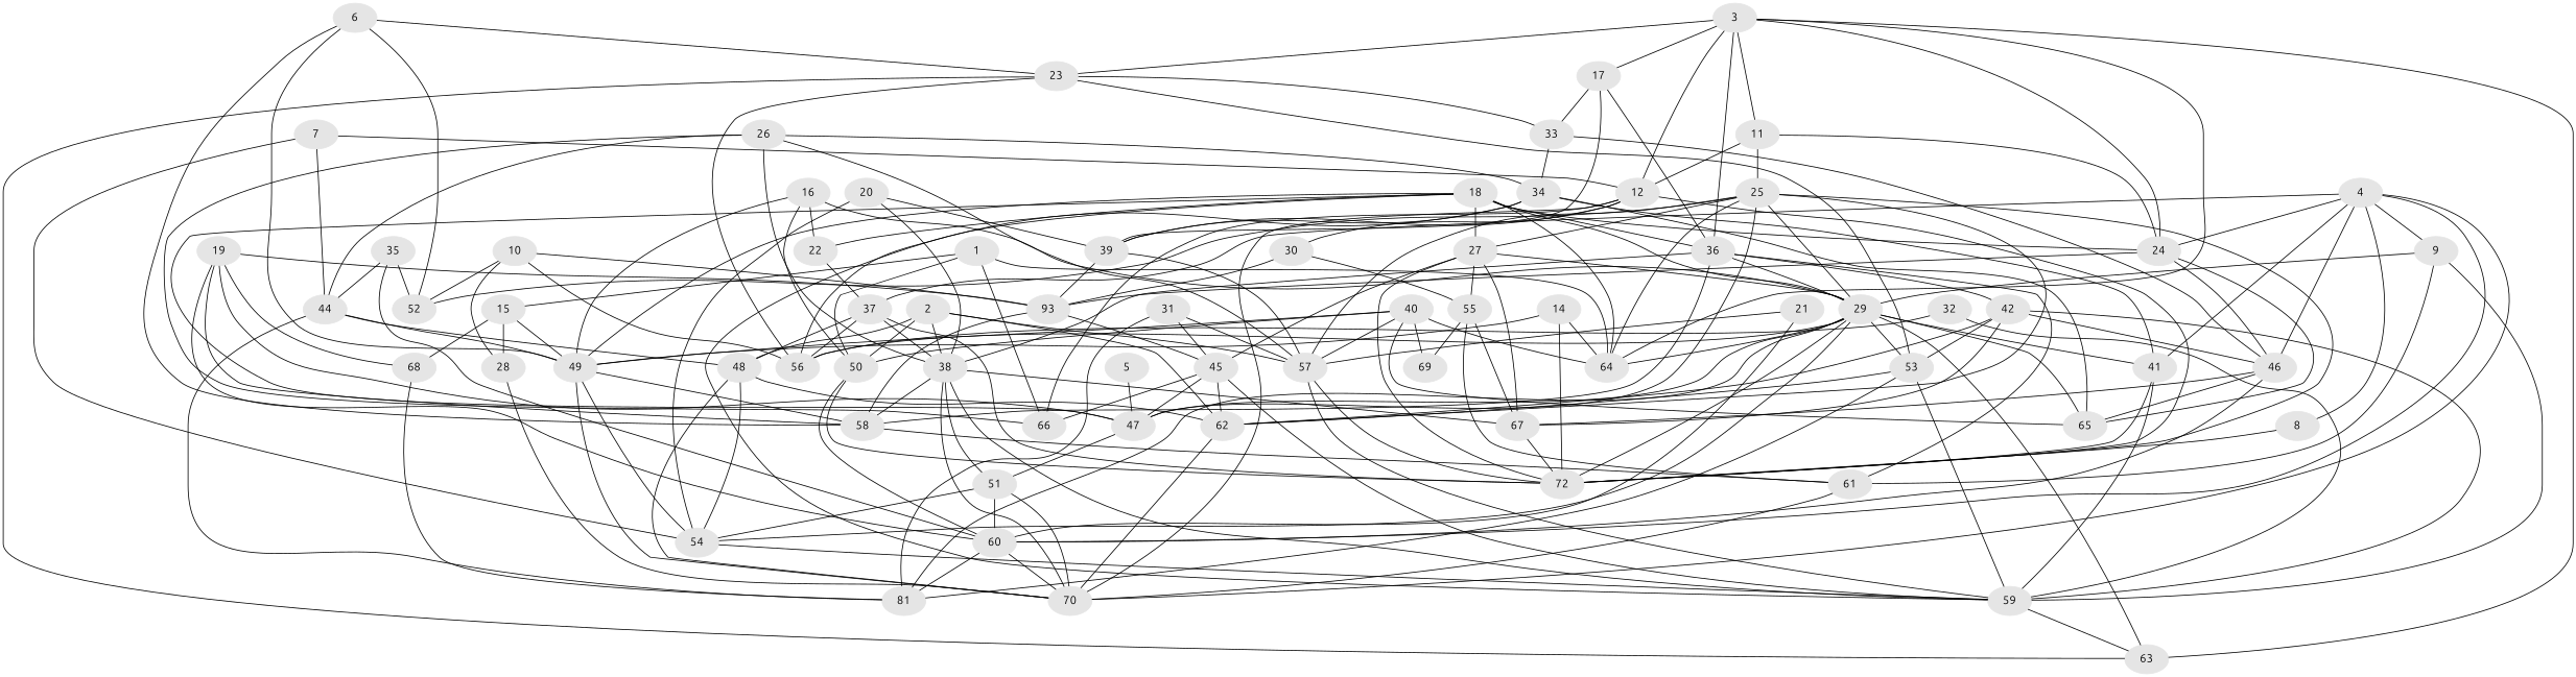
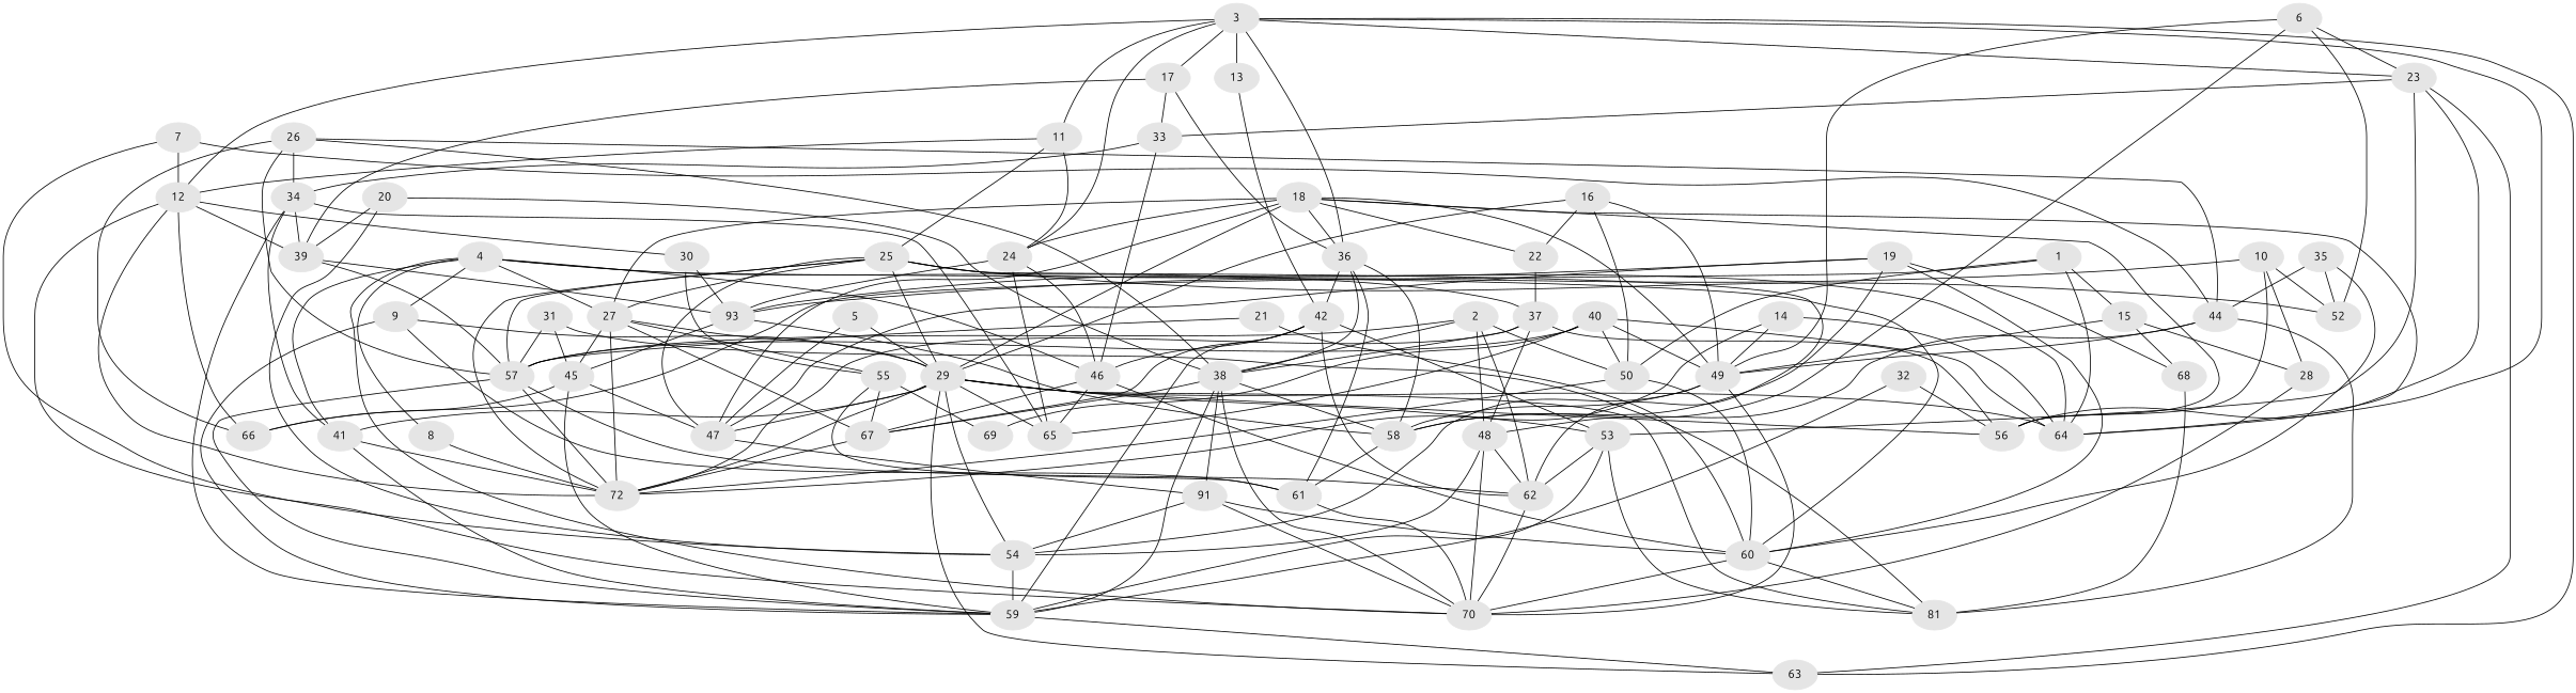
  graph {
    fontname=Ubuntu
    node [color=gray90 fontname=Ubuntu style=filled]
    edge [fontname=Ubuntu weight=1.0]
    1
    15
    50
    64
    66
    49
    28
    68
    60
    72
    2
    38
    48
    57
    62
    70
    58
    59
    67
-   51
+   51 [label=91]
    54
    3
    11
    12
+   13
    17
    23
    24
    36
    63
    25
    30
    39
    42
    33
    56
    53
    46
    n39 [label=93]
    65
    61
    4
    8
    9
    37
    41
    29
    n48 [label=81]
    5
    47
    6
    52
    7
    44
    10
    45
    27
    55
    14
    16
    22
    34
    18
    19
    20
    21
    26
    69
    31
    32
    35
    40
    1 -- 15
    1 -- 50
    1 -- 64
    1 -- 66
    15 -- 49
    15 -- 28
    15 -- 68 [weight=2.0]
    50 -- 60
    50 -- 72
    49 -- 70
    49 -- 58
    49 -- 54
    28 -- 70
    68 -- n48
    60 -- 70
    60 -- n48
    2 -- 50
    2 -- 38
    2 -- 48
    2 -- 57
    2 -- 62
    38 -- 70
    38 -- 58
    38 -- 59
    38 -- 67
    38 -- 51
    48 -- 62
    48 -- 70
    48 -- 54
    57 -- 72
-   45 -- 62
+   57 -- 62
    57 -- 59
    62 -- 70
    58 -- 61
    59 -- 63
    67 -- 72
    51 -- 60
    51 -- 70
    51 -- 54
    54 -- 59
    3 -- 64
    3 -- 11
    3 -- 12
+   3 -- 13
    3 -- 17
    3 -- 23
    3 -- 24
    3 -- 36
    3 -- 63
    11 -- 12
    11 -- 24
    11 -- 25
    12 -- 66
    12 -- 72
    12 -- 70
    12 -- 30
    12 -- 39
+   13 -- 42
    17 -- 36
    17 -- 39
    17 -- 33
    23 -- 63
    23 -- 33
    23 -- 56
    23 -- 53
    24 -- 46
    24 -- n39
    24 -- 65
    36 -- 38
    36 -- 58
    36 -- 42
    36 -- 61
    25 -- 64
    25 -- 72
    25 -- 57
    25 -- 62
    25 -- 29
    25 -- 47
    25 -- 52
    25 -- 27
    30 -- n39
    30 -- 55
    39 -- 57
    39 -- n39
    42 -- 62
    42 -- 59
    42 -- 67
    42 -- 53
    42 -- 46
    33 -- 46
    33 -- 34
    53 -- 62
    53 -- 59
    53 -- n48
    46 -- 60
    46 -- 67
    46 -- 65
    n39 -- 58
    n39 -- 45
    61 -- 70
    4 -- 60
    4 -- 70
-   4 -- 24
+   4 -- 27
    4 -- 46
    4 -- 8
    4 -- 9
    4 -- 37
    4 -- 41
    8 -- 72
    9 -- 59
    9 -- 61
    9 -- 29
    37 -- 72
    37 -- 38
    37 -- 48
    37 -- 56
    41 -- 72
    41 -- 59
    29 -- 64
    29 -- 72
    29 -- 54
    29 -- 63
    29 -- 56
    29 -- 53
    29 -- 65
    29 -- 41
    29 -- n48
    29 -- 47
-   36 -- 29
+   5 -- 29
    5 -- 47
    47 -- 51
    6 -- 49
    6 -- 58
    6 -- 23
    6 -- 52
    7 -- 54
    7 -- 12
    7 -- 44
    44 -- 49
    44 -- 48
    44 -- n48
    10 -- 28
    10 -- 56
    10 -- n39
    10 -- 52
    45 -- 66
    45 -- 59
    45 -- 47
    27 -- 72
    27 -- 67
    27 -- 29
    27 -- 45
    27 -- 55
    55 -- 67
    55 -- 61
    55 -- 69
    14 -- 64
    14 -- 49
    14 -- 72
    16 -- 50
    16 -- 49
    16 -- 29
    16 -- 22
    22 -- 37
    34 -- 59
    34 -- 39
    34 -- 65
    34 -- 41
    18 -- 64
    18 -- 49
    18 -- 24
    18 -- 36
    18 -- 56
    18 -- 29
    18 -- 47
    18 -- 27
    18 -- 22
    19 -- 68
    19 -- 60
    19 -- 58
    19 -- n39
    19 -- 47
    20 -- 38
    20 -- 54
    20 -- 39
    21 -- 60
    21 -- 57
    26 -- 66
    26 -- 38
    26 -- 57
    26 -- 44
    26 -- 34
    31 -- 57
    31 -- n48
    31 -- 45
    32 -- 59
    32 -- 56
    35 -- 60
    35 -- 52
    35 -- 44
    40 -- 50
    40 -- 64
    40 -- 49
    40 -- 57
    40 -- 65
    40 -- 69
  }
